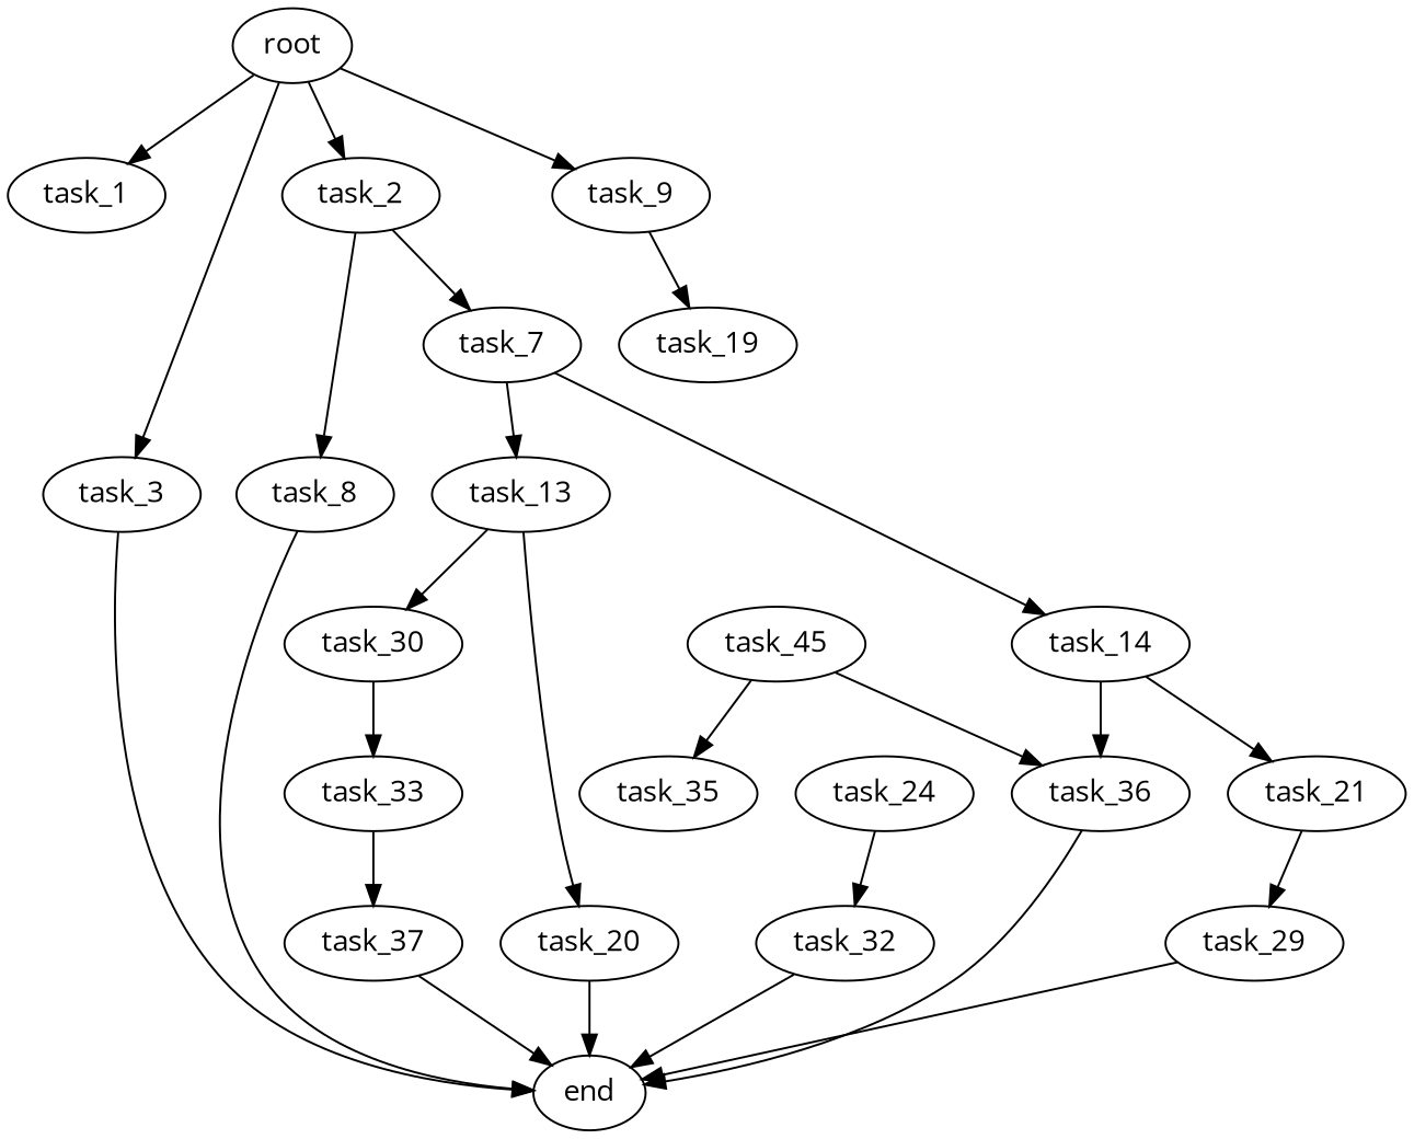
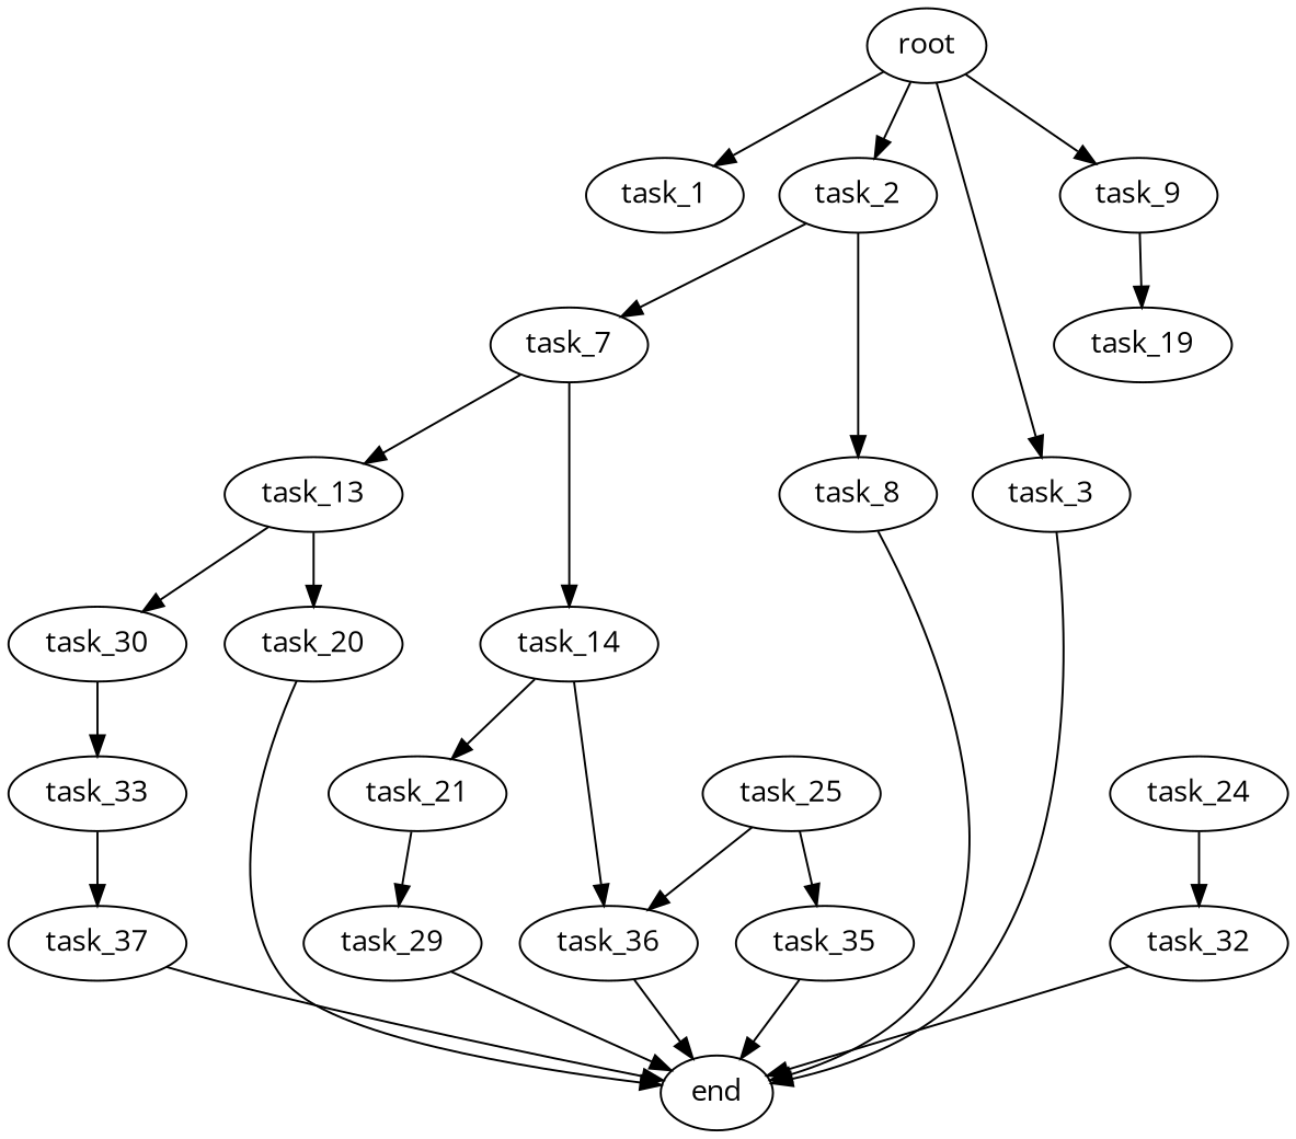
  digraph {
    fontname="Open Sans"
    node [fontname="Open Sans"]
    edge [fontname="Open Sans"]
    root
    task_1
    task_2
    task_3
    task_9
    task_7
    task_8
    end
    task_13
    task_14
    task_19
    task_20
    task_30
    task_21
    task_36
    task_33
    task_29
-   task_25 [label=task_45]
+   task_25
    task_35
    task_24
    task_32
    task_37
    root -> task_1
    root -> task_2
    root -> task_3
    root -> task_9
    task_2 -> task_7
    task_2 -> task_8
    task_3 -> end
    task_9 -> task_19
    task_7 -> task_13
    task_7 -> task_14
    task_8 -> end
    task_13 -> task_20
    task_13 -> task_30
    task_14 -> task_21
    task_14 -> task_36
    task_20 -> end
    task_30 -> task_33
    task_21 -> task_29
    task_36 -> end
    task_33 -> task_37
    task_29 -> end
    task_25 -> task_36
    task_25 -> task_35
+   task_35 -> end
    task_24 -> task_32
    task_32 -> end
    task_37 -> end
  }
